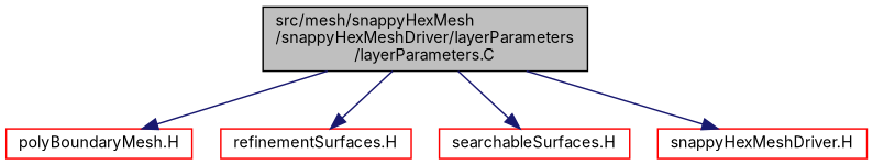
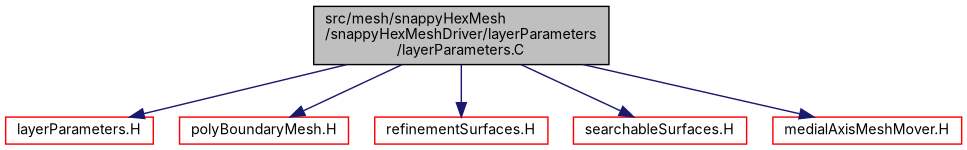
  digraph {
    fontname=Inter
    node [color=red fontname=Inter fontsize=10 shape=record]
    edge [color=midnightblue fontname=Inter fontsize=10 labelfontname=Helvetica labelfontsize=10 style=solid]
    n1 [color=black fillcolor=grey75 fontcolor=black height=0.2 label="src/mesh/snappyHexMesh\l/snappyHexMeshDriver/layerParameters\l/layerParameters.C" style=filled width=0.4]
+   n2 [height=0.2 label="layerParameters.H" width=0.4]
    n3 [height=0.2 label="polyBoundaryMesh.H" width=0.4]
    n4 [height=0.2 label="refinementSurfaces.H" width=0.4]
    n5 [height=0.2 label="searchableSurfaces.H" width=0.4]
-   n6 [height=0.2 label="snappyHexMeshDriver.H" width=0.4]
+   n6 [height=0.2 label="medialAxisMeshMover.H" width=0.4]
+   n1 -> n2
    n1 -> n3
    n1 -> n4
    n1 -> n5
    n1 -> n6
  }
